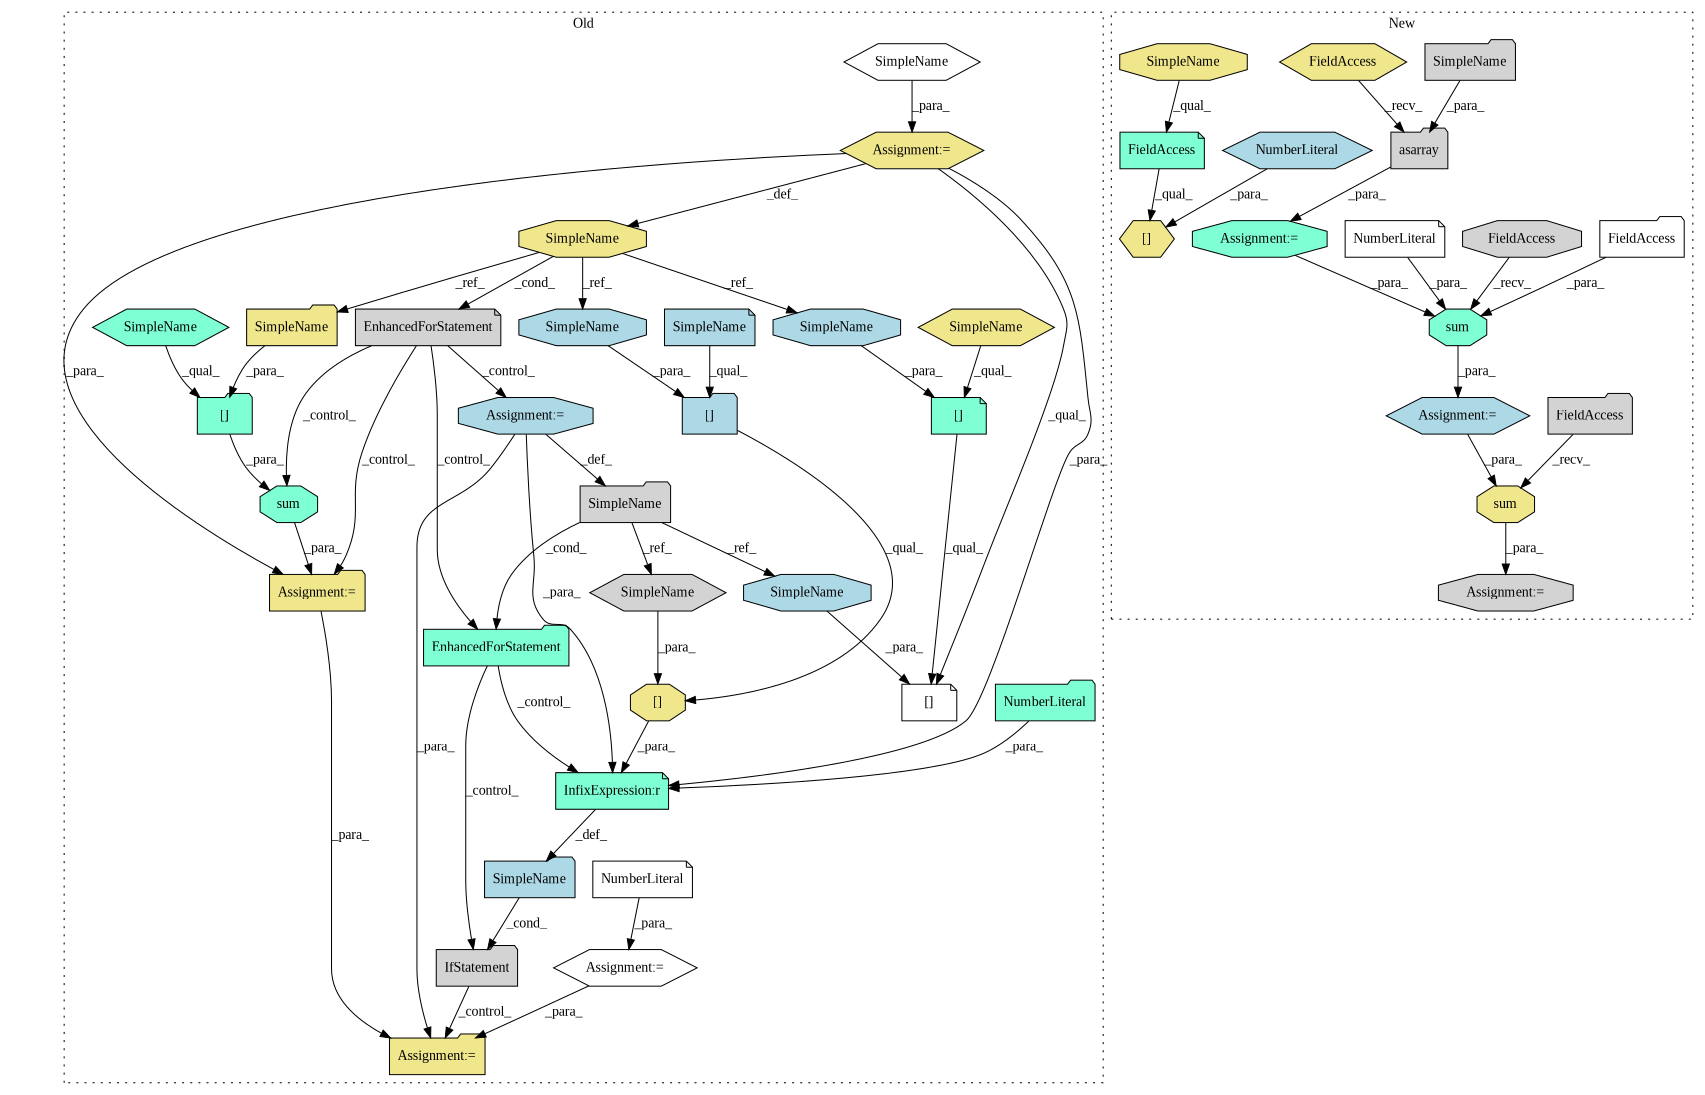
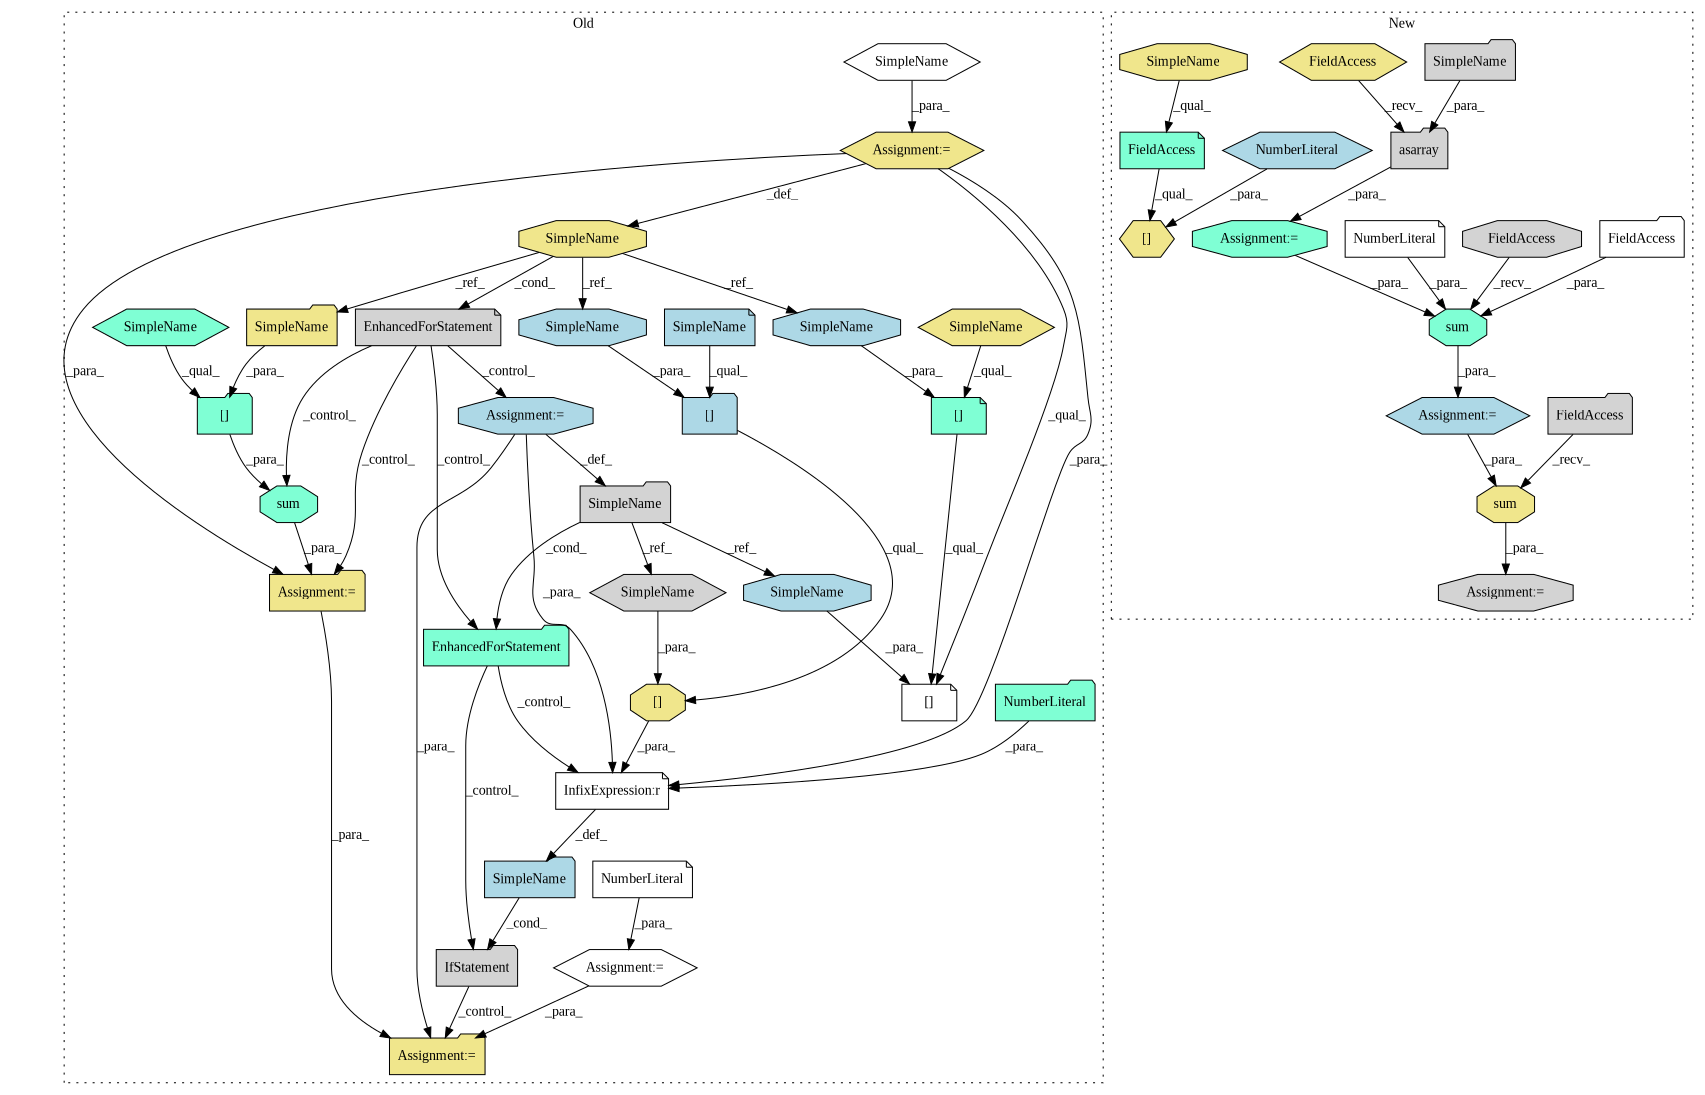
  digraph {
    fontname="Liberation Serif"
    node [a=42 l=1 s="2517,2596" shape=folder style=filled fillcolor=khaki fontname="Liberation Serif"]
    edge [fontname="Liberation Serif"]
    n1 [a=70 l="57,2" label=EnhancedForStatement fillcolor=aquamarine]
    n2 [a=7 l="57,2" label="Assignment:=" shape=octagon fillcolor=lightblue]
    n3 [a=7 l=2 label="Assignment:=" s=2669]
    n4 [l=5 label=SimpleName s=2578 fillcolor=lightgrey]
    n5 [a=7 label="Assignment:=" s=2182 shape=hexagon fillcolor=white]
    n6 [a=34 label=NumberLiteral s=2183 shape=note fillcolor=white]
    n7 [a=2 l="28,1" label="[]" s="2612,2645" shape=octagon]
    n8 [l=13 label=SimpleName s=2255 shape=octagon]
    n9 [a=70 l="53,2" label=EnhancedForStatement s="2190,2283" shape=note fillcolor=lightgrey]
    n10 [a=2 l="13,1" label="[]" s="2679,2705" shape=note fillcolor=aquamarine]
    n11 [a=32 l="4,1" label=sum s="2317,2348" shape=octagon fillcolor=aquamarine]
    n12 [a=25 l="4,2" label=IfStatement s="2608,2650" fillcolor=lightgrey]
    n13 [a=2 l="13,1" label="[]" s="2612,2638" fillcolor=lightblue]
    n14 [label=SimpleName fillcolor=lightblue l="" s=""]
    n15 [a=2 l="28,1" label="[]" s="2679,2712" shape=note fillcolor=white]
-   n16 [a=27 l=3 label="InfixExpression:r" s=2646 shape=note fillcolor=aquamarine]
+   n16 [a=27 l=3 label="InfixExpression:r" s=2646 shape=note fillcolor=white]
    n17 [a=2 l="13,1" label="[]" s="2321,2347" fillcolor=aquamarine]
    n18 [a=34 label=NumberLiteral s=2649 fillcolor=aquamarine]
    n19 [a=7 label="Assignment:=" s=2316]
    n20 [a=7 l="53,2" label="Assignment:=" s="2190,2283" shape=hexagon]
    n21 [l=12 label=SimpleName s=2321 shape=hexagon fillcolor=aquamarine]
    n22 [l=12 label=SimpleName s=2271 shape=hexagon fillcolor=white]
    n23 [l=12 label=SimpleName s=2679 shape=hexagon]
    n24 [l=12 label=SimpleName s=2612 shape=note fillcolor=lightblue]
    n25 [l=13 label=SimpleName s=2334]
    n26 [l=13 label=SimpleName s=2625 shape=octagon fillcolor=lightblue]
    n27 [l=13 label=SimpleName s=2692 shape=octagon fillcolor=lightblue]
    n28 [l=5 label=SimpleName s=2640 shape=hexagon fillcolor=lightgrey]
    n29 [l=5 label=SimpleName s=2707 shape=octagon fillcolor=lightblue]
    n30 [a=32 l="4,1" label=sum s="2710,2729" shape=octagon]
    n31 [a=7 label="Assignment:=" s=2670 shape=octagon fillcolor=lightgrey]
    n32 [a=32 l="4,1" label=sum s="2579,2604" shape=octagon fillcolor=aquamarine]
    n33 [a=22 l=5 label=FieldAccess s=2592 fillcolor=white]
    n34 [a=22 l=5 label=FieldAccess s=2573 shape=octagon fillcolor=lightgrey]
    n35 [a=22 l=5 label=FieldAccess s=2704 fillcolor=lightgrey]
    n36 [a=32 l="8,1" label=asarray s="2309,2329" fillcolor=lightgrey]
    n37 [a=34 label=NumberLiteral s=2590 shape=note fillcolor=white]
    n38 [a=22 l=5 label=FieldAccess s=2303 shape=hexagon]
    n39 [a=22 l=18 label=FieldAccess s=2268 shape=note fillcolor=aquamarine]
    n40 [a=2 l="19,1" label="[]" s="2268,2288" shape=hexagon]
    n41 [a=34 label=NumberLiteral s=2287 shape=hexagon fillcolor=lightblue]
    n42 [a=7 label="Assignment:=" s=2572 shape=hexagon fillcolor=lightblue]
    n43 [a=7 label="Assignment:=" s=2302 shape=octagon fillcolor=aquamarine]
    n44 [l=12 label=SimpleName s=2268 shape=octagon]
    n45 [l=12 label=SimpleName s=2317 fillcolor=lightgrey]
    subgraph cluster_1 {
      label=Old
      style=dotted
      n1
      n2
      n3
      n4
      n5
      n6
      n7
      n8
      n9
      n10
      n11
      n12
      n13
      n14
      n15
      n16
      n17
      n18
      n19
      n20
      n21
      n22
      n23
      n24
      n25
      n26
      n27
      n28
      n29
    }
    subgraph cluster_2 {
      label=New
      style=dotted
      n30
      n31
      n32
      n33
      n34
      n35
      n36
      n37
      n38
      n39
      n40
      n41
      n42
      n43
      n44
      n45
    }
    n1 -> n12 [label=_control_]
    n1 -> n16 [label=_control_]
    n2 -> n3 [label=_para_]
    n2 -> n4 [label=_def_]
    n2 -> n16 [label=_para_]
    n4 -> n1 [label=_cond_]
    n4 -> n28 [label=_ref_]
    n4 -> n29 [label=_ref_]
    n5 -> n3 [label=_para_]
    n6 -> n5 [label=_para_]
    n7 -> n16 [label=_para_]
    n8 -> n9 [label=_cond_]
    n8 -> n25 [label=_ref_]
    n8 -> n26 [label=_ref_]
    n8 -> n27 [label=_ref_]
    n9 -> n1 [label=_control_]
    n9 -> n2 [label=_control_]
    n9 -> n11 [label=_control_]
    n9 -> n19 [label=_control_]
    n10 -> n15 [label=_qual_]
    n11 -> n19 [label=_para_]
    n12 -> n3 [label=_control_]
    n13 -> n7 [label=_qual_]
    n14 -> n12 [label=_cond_]
    n16 -> n14 [label=_def_]
    n17 -> n11 [label=_para_]
    n18 -> n16 [label=_para_]
    n19 -> n3 [label=_para_]
    n20 -> n8 [label=_def_]
    n20 -> n15 [label=_qual_]
    n20 -> n16 [label=_para_]
    n20 -> n19 [label=_para_]
    n21 -> n17 [label=_qual_]
    n22 -> n20 [label=_para_]
    n23 -> n10 [label=_qual_]
    n24 -> n13 [label=_qual_]
    n25 -> n17 [label=_para_]
    n26 -> n13 [label=_para_]
    n27 -> n10 [label=_para_]
    n28 -> n7 [label=_para_]
    n29 -> n15 [label=_para_]
    n30 -> n31 [label=_para_]
    n32 -> n42 [label=_para_]
    n33 -> n32 [label=_para_]
    n34 -> n32 [label=_recv_]
    n35 -> n30 [label=_recv_]
    n36 -> n43 [label=_para_]
    n37 -> n32 [label=_para_]
    n38 -> n36 [label=_recv_]
    n39 -> n40 [label=_qual_]
    n41 -> n40 [label=_para_]
    n42 -> n30 [label=_para_]
    n43 -> n32 [label=_para_]
    n44 -> n39 [label=_qual_]
    n45 -> n36 [label=_para_]
  }
